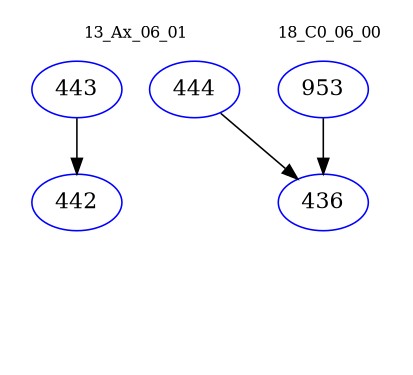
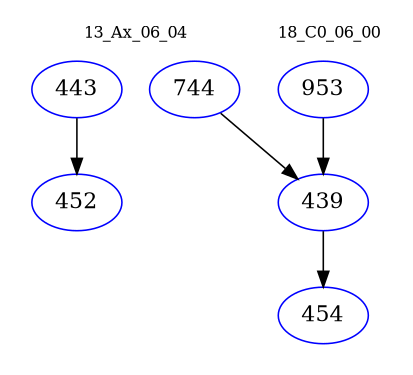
  digraph {
    node [color=blue]
    edge [color=black]
-   n1 [label=444]
+   n1 [label=744]
    n2 [label=443]
-   n3 [label=442]
+   n3 [label=452]
    n4 [label=953]
-   n5 [label=436]
+   n5 [label=439]
+   n6 [label=454]
    subgraph cluster_1 {
      color=white
      fontsize=10
-     label="13_Ax_06_01"
+     label="13_Ax_06_04"
      n1
      n2
      n3
    }
    subgraph cluster_2 {
      color=white
      fontsize=10
      label="18_C0_06_00"
      n4
      n5
+     n6
    }
    n1 -> n5
    n2 -> n3
    n4 -> n5
+   n5 -> n6
  }
